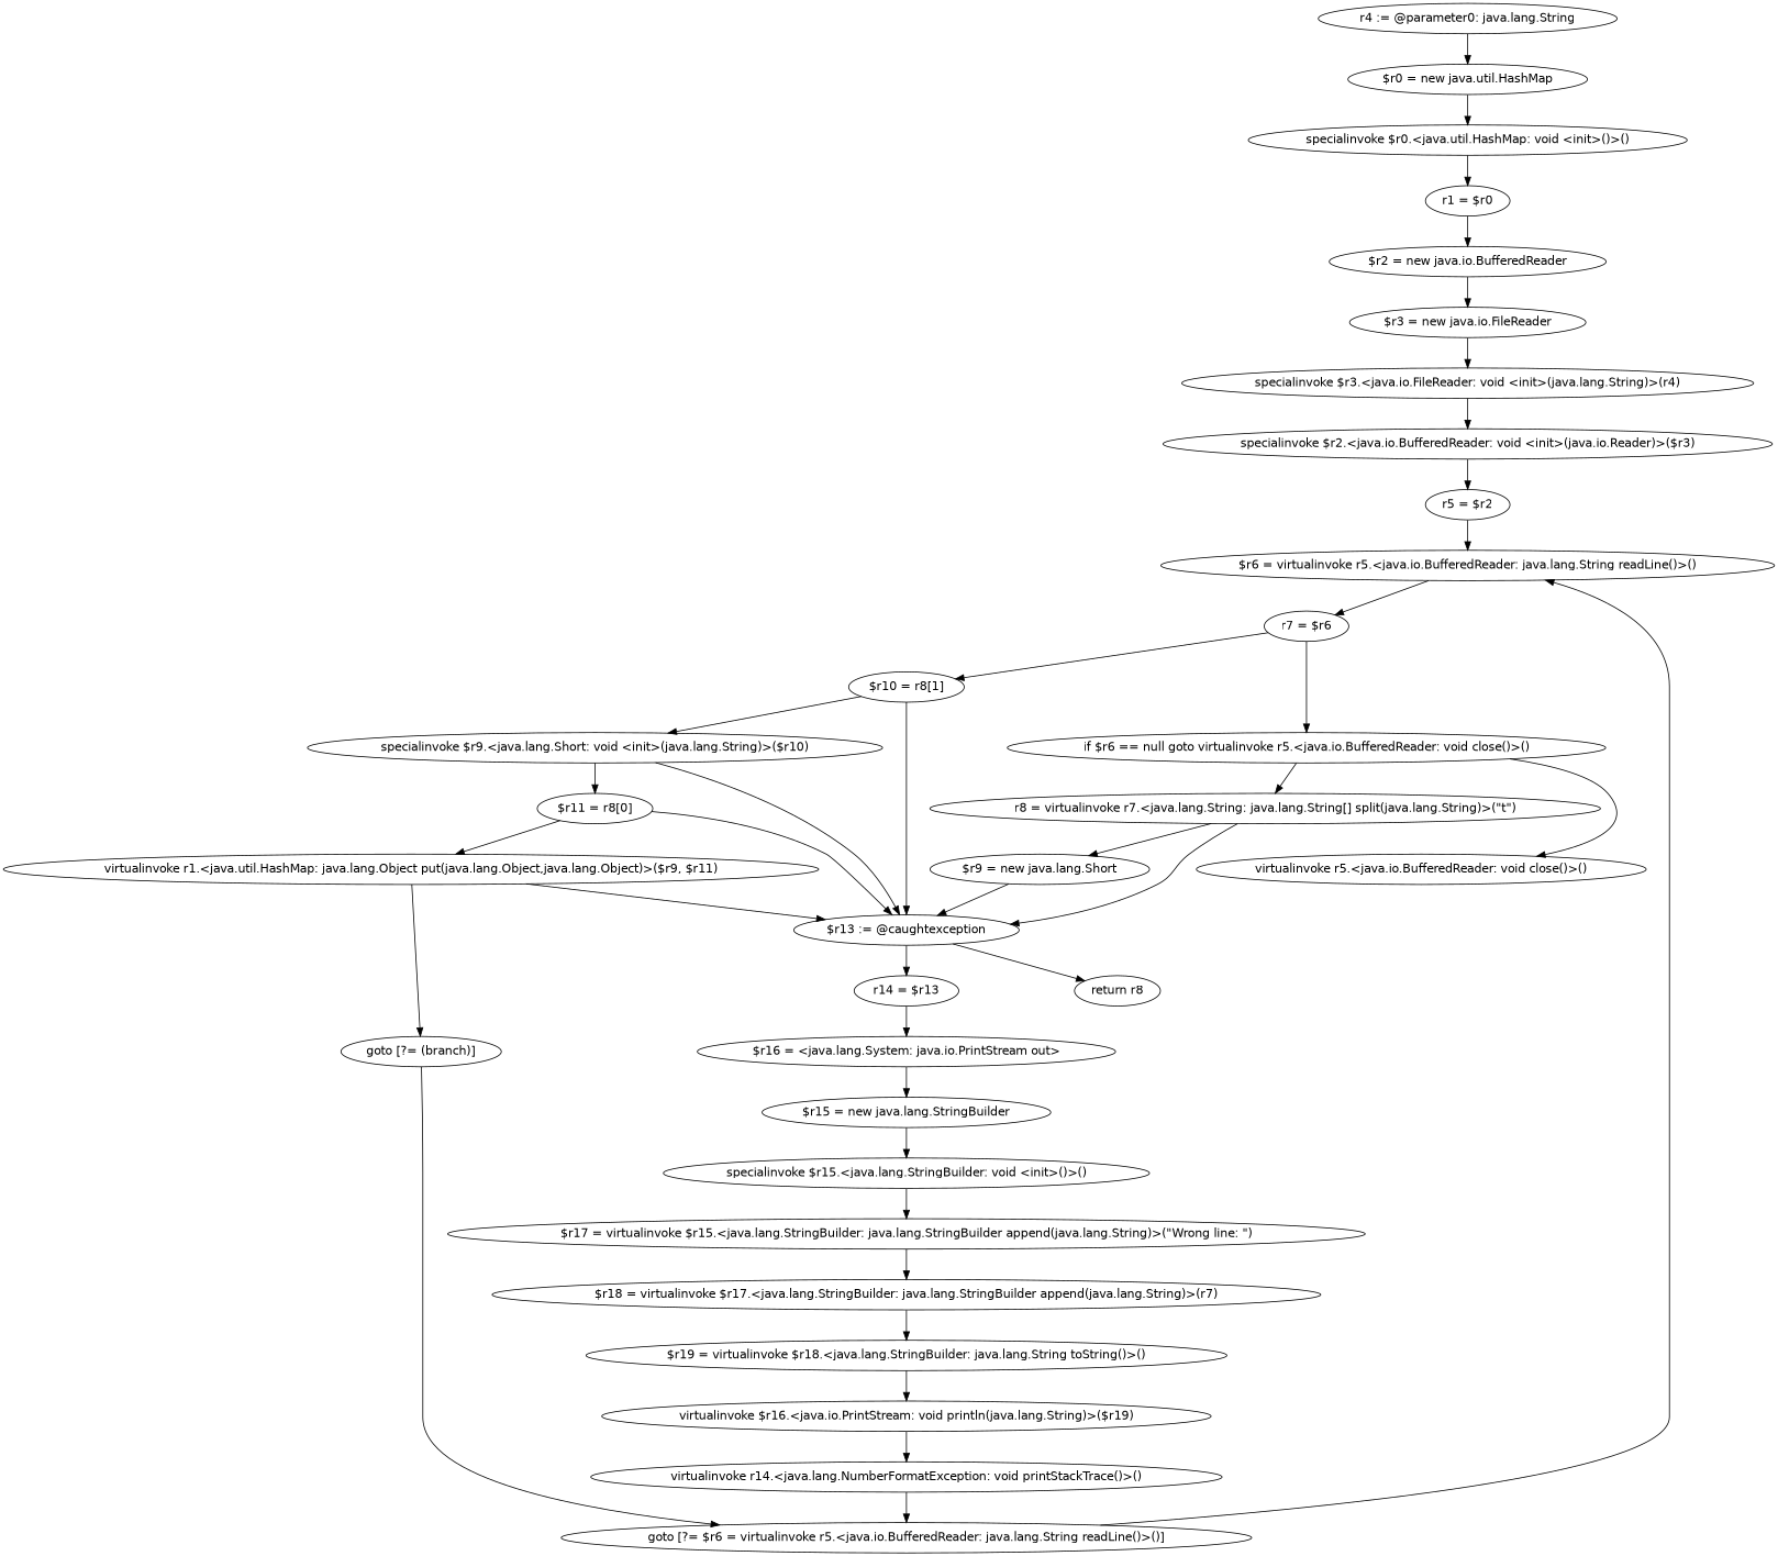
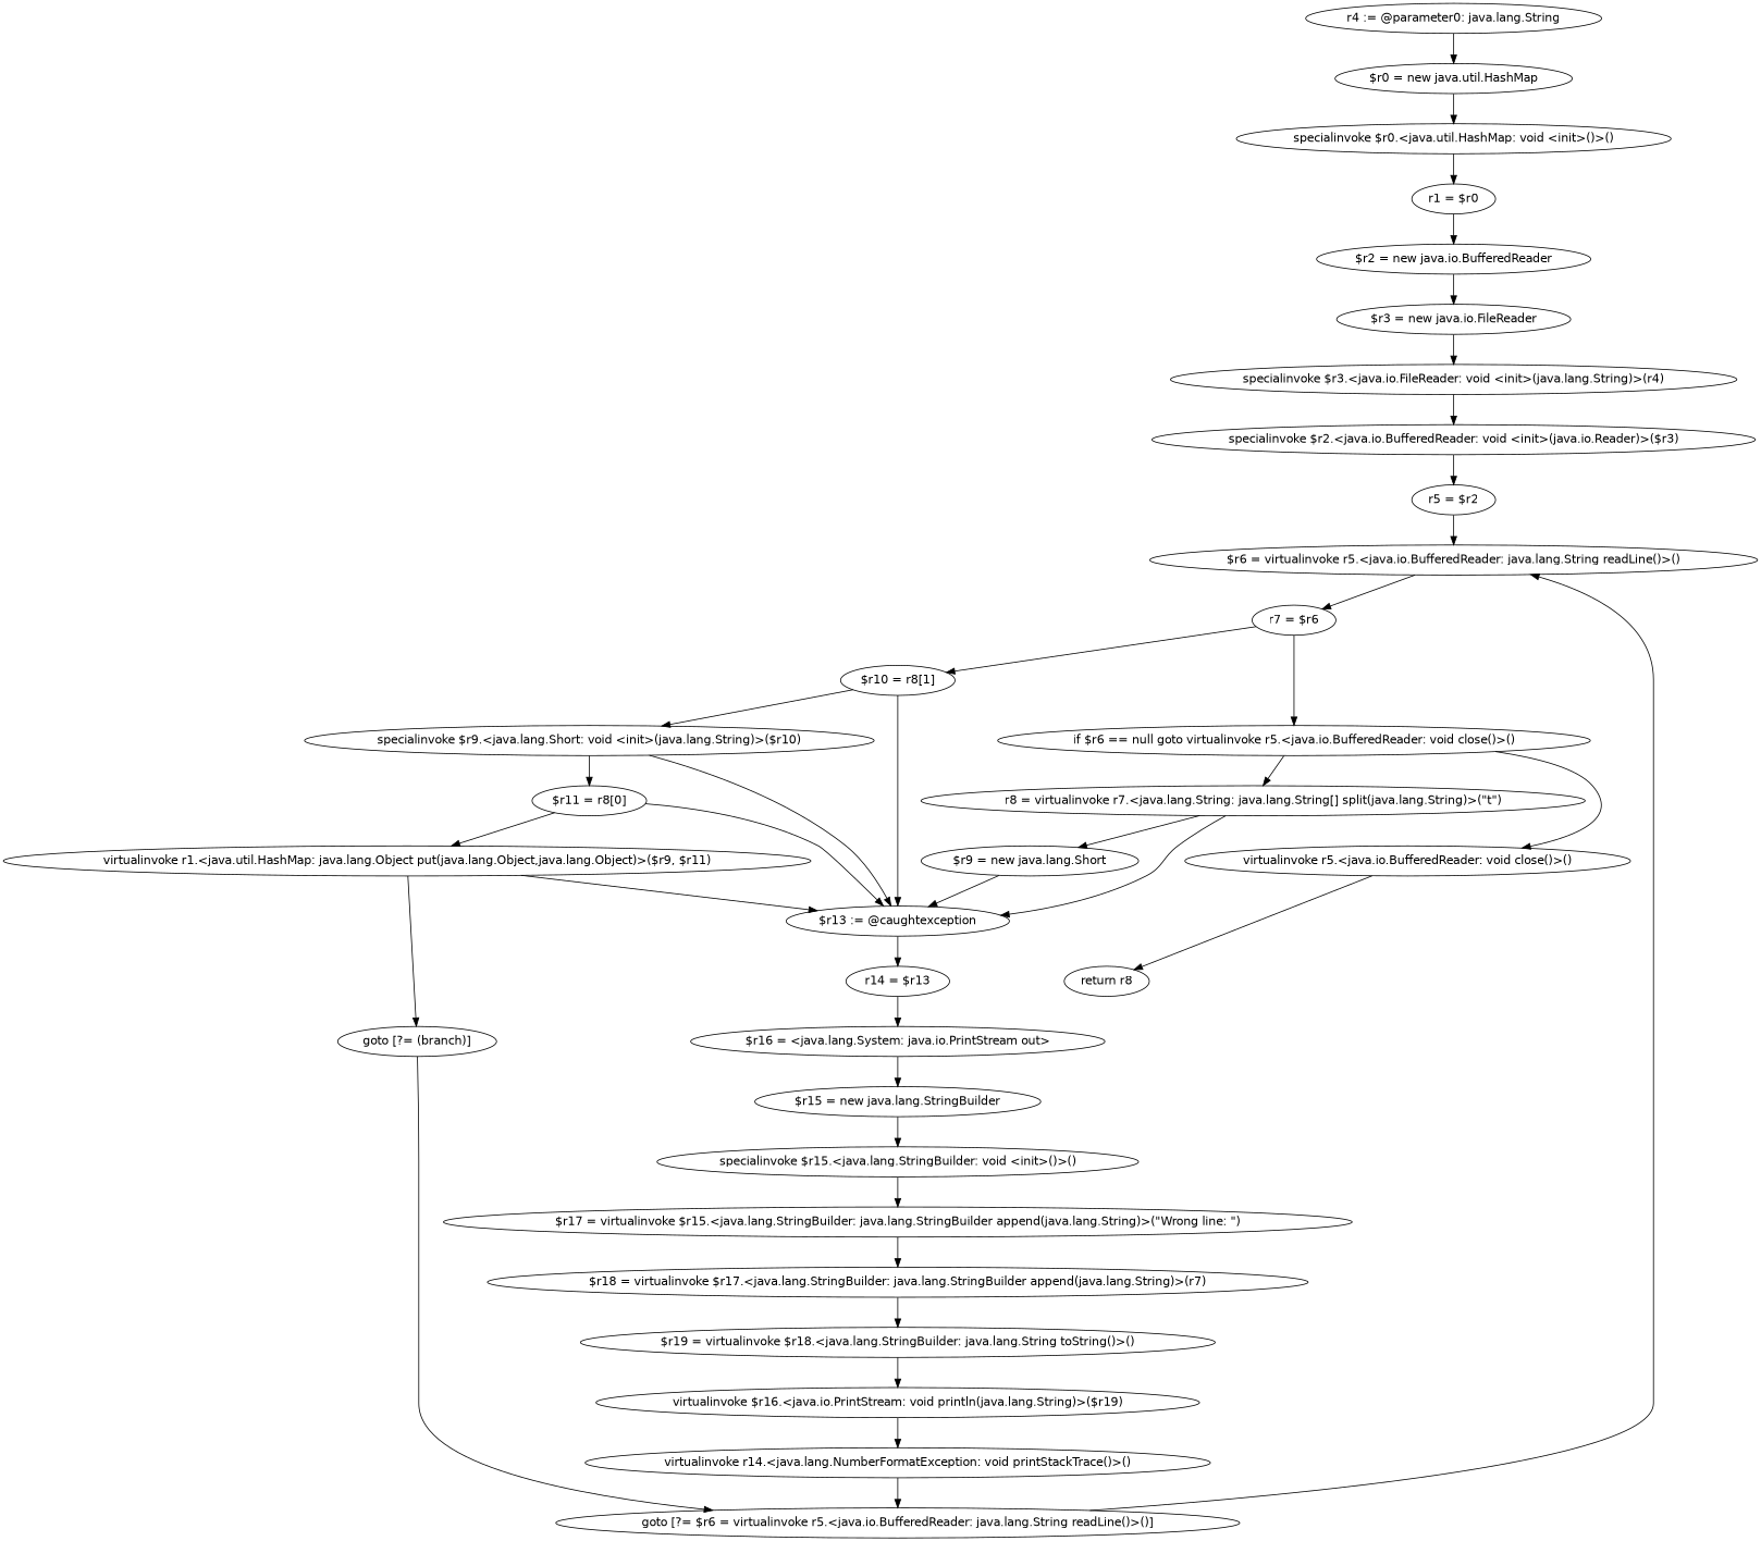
  digraph {
    fontname="DejaVu Sans"
    node [fontname="DejaVu Sans"]
    edge [fontname="DejaVu Sans"]
    "r4 := @parameter0: java.lang.String"
    "$r0 = new java.util.HashMap"
    "specialinvoke $r0.<java.util.HashMap: void <init>()>()"
    "r1 = $r0"
    "$r2 = new java.io.BufferedReader"
    "$r3 = new java.io.FileReader"
    "specialinvoke $r3.<java.io.FileReader: void <init>(java.lang.String)>(r4)"
    "specialinvoke $r2.<java.io.BufferedReader: void <init>(java.io.Reader)>($r3)"
    "r5 = $r2"
    "$r6 = virtualinvoke r5.<java.io.BufferedReader: java.lang.String readLine()>()"
    "r7 = $r6"
    "if $r6 == null goto virtualinvoke r5.<java.io.BufferedReader: void close()>()"
    "$r10 = r8[1]"
    "r8 = virtualinvoke r7.<java.lang.String: java.lang.String[] split(java.lang.String)>(\"\t\")"
    "virtualinvoke r5.<java.io.BufferedReader: void close()>()"
    "$r9 = new java.lang.Short"
    "$r13 := @caughtexception"
    n18 [label="return r8"]
    "r14 = $r13"
    "specialinvoke $r9.<java.lang.Short: void <init>(java.lang.String)>($r10)"
    "$r11 = r8[0]"
    "virtualinvoke r1.<java.util.HashMap: java.lang.Object put(java.lang.Object,java.lang.Object)>($r9, $r11)"
    "goto [?= (branch)]"
    "goto [?= $r6 = virtualinvoke r5.<java.io.BufferedReader: java.lang.String readLine()>()]"
    "$r16 = <java.lang.System: java.io.PrintStream out>"
    "$r15 = new java.lang.StringBuilder"
    "specialinvoke $r15.<java.lang.StringBuilder: void <init>()>()"
    "$r17 = virtualinvoke $r15.<java.lang.StringBuilder: java.lang.StringBuilder append(java.lang.String)>(\"Wrong line: \")"
    "$r18 = virtualinvoke $r17.<java.lang.StringBuilder: java.lang.StringBuilder append(java.lang.String)>(r7)"
    "$r19 = virtualinvoke $r18.<java.lang.StringBuilder: java.lang.String toString()>()"
    "virtualinvoke $r16.<java.io.PrintStream: void println(java.lang.String)>($r19)"
    "virtualinvoke r14.<java.lang.NumberFormatException: void printStackTrace()>()"
    "r4 := @parameter0: java.lang.String" -> "$r0 = new java.util.HashMap"
    "$r0 = new java.util.HashMap" -> "specialinvoke $r0.<java.util.HashMap: void <init>()>()"
    "specialinvoke $r0.<java.util.HashMap: void <init>()>()" -> "r1 = $r0"
    "r1 = $r0" -> "$r2 = new java.io.BufferedReader"
    "$r2 = new java.io.BufferedReader" -> "$r3 = new java.io.FileReader"
    "$r3 = new java.io.FileReader" -> "specialinvoke $r3.<java.io.FileReader: void <init>(java.lang.String)>(r4)"
    "specialinvoke $r3.<java.io.FileReader: void <init>(java.lang.String)>(r4)" -> "specialinvoke $r2.<java.io.BufferedReader: void <init>(java.io.Reader)>($r3)"
    "specialinvoke $r2.<java.io.BufferedReader: void <init>(java.io.Reader)>($r3)" -> "r5 = $r2"
    "r5 = $r2" -> "$r6 = virtualinvoke r5.<java.io.BufferedReader: java.lang.String readLine()>()"
    "$r6 = virtualinvoke r5.<java.io.BufferedReader: java.lang.String readLine()>()" -> "r7 = $r6"
    "r7 = $r6" -> "if $r6 == null goto virtualinvoke r5.<java.io.BufferedReader: void close()>()"
    "r7 = $r6" -> "$r10 = r8[1]"
    "if $r6 == null goto virtualinvoke r5.<java.io.BufferedReader: void close()>()" -> "r8 = virtualinvoke r7.<java.lang.String: java.lang.String[] split(java.lang.String)>(\"\t\")"
    "if $r6 == null goto virtualinvoke r5.<java.io.BufferedReader: void close()>()" -> "virtualinvoke r5.<java.io.BufferedReader: void close()>()"
    "$r10 = r8[1]" -> "$r13 := @caughtexception"
    "$r10 = r8[1]" -> "specialinvoke $r9.<java.lang.Short: void <init>(java.lang.String)>($r10)"
    "r8 = virtualinvoke r7.<java.lang.String: java.lang.String[] split(java.lang.String)>(\"\t\")" -> "$r9 = new java.lang.Short"
    "r8 = virtualinvoke r7.<java.lang.String: java.lang.String[] split(java.lang.String)>(\"\t\")" -> "$r13 := @caughtexception"
-   "$r13 := @caughtexception" -> n18
+   "virtualinvoke r5.<java.io.BufferedReader: void close()>()" -> n18
    "$r9 = new java.lang.Short" -> "$r13 := @caughtexception"
    "$r13 := @caughtexception" -> "r14 = $r13"
    "r14 = $r13" -> "$r16 = <java.lang.System: java.io.PrintStream out>"
    "specialinvoke $r9.<java.lang.Short: void <init>(java.lang.String)>($r10)" -> "$r13 := @caughtexception"
    "specialinvoke $r9.<java.lang.Short: void <init>(java.lang.String)>($r10)" -> "$r11 = r8[0]"
    "$r11 = r8[0]" -> "$r13 := @caughtexception"
    "$r11 = r8[0]" -> "virtualinvoke r1.<java.util.HashMap: java.lang.Object put(java.lang.Object,java.lang.Object)>($r9, $r11)"
    "virtualinvoke r1.<java.util.HashMap: java.lang.Object put(java.lang.Object,java.lang.Object)>($r9, $r11)" -> "$r13 := @caughtexception"
    "virtualinvoke r1.<java.util.HashMap: java.lang.Object put(java.lang.Object,java.lang.Object)>($r9, $r11)" -> "goto [?= (branch)]"
    "goto [?= (branch)]" -> "goto [?= $r6 = virtualinvoke r5.<java.io.BufferedReader: java.lang.String readLine()>()]"
    "goto [?= $r6 = virtualinvoke r5.<java.io.BufferedReader: java.lang.String readLine()>()]" -> "$r6 = virtualinvoke r5.<java.io.BufferedReader: java.lang.String readLine()>()"
    "$r16 = <java.lang.System: java.io.PrintStream out>" -> "$r15 = new java.lang.StringBuilder"
    "$r15 = new java.lang.StringBuilder" -> "specialinvoke $r15.<java.lang.StringBuilder: void <init>()>()"
    "specialinvoke $r15.<java.lang.StringBuilder: void <init>()>()" -> "$r17 = virtualinvoke $r15.<java.lang.StringBuilder: java.lang.StringBuilder append(java.lang.String)>(\"Wrong line: \")"
    "$r17 = virtualinvoke $r15.<java.lang.StringBuilder: java.lang.StringBuilder append(java.lang.String)>(\"Wrong line: \")" -> "$r18 = virtualinvoke $r17.<java.lang.StringBuilder: java.lang.StringBuilder append(java.lang.String)>(r7)"
    "$r18 = virtualinvoke $r17.<java.lang.StringBuilder: java.lang.StringBuilder append(java.lang.String)>(r7)" -> "$r19 = virtualinvoke $r18.<java.lang.StringBuilder: java.lang.String toString()>()"
    "$r19 = virtualinvoke $r18.<java.lang.StringBuilder: java.lang.String toString()>()" -> "virtualinvoke $r16.<java.io.PrintStream: void println(java.lang.String)>($r19)"
    "virtualinvoke $r16.<java.io.PrintStream: void println(java.lang.String)>($r19)" -> "virtualinvoke r14.<java.lang.NumberFormatException: void printStackTrace()>()"
    "virtualinvoke r14.<java.lang.NumberFormatException: void printStackTrace()>()" -> "goto [?= $r6 = virtualinvoke r5.<java.io.BufferedReader: java.lang.String readLine()>()]"
  }
